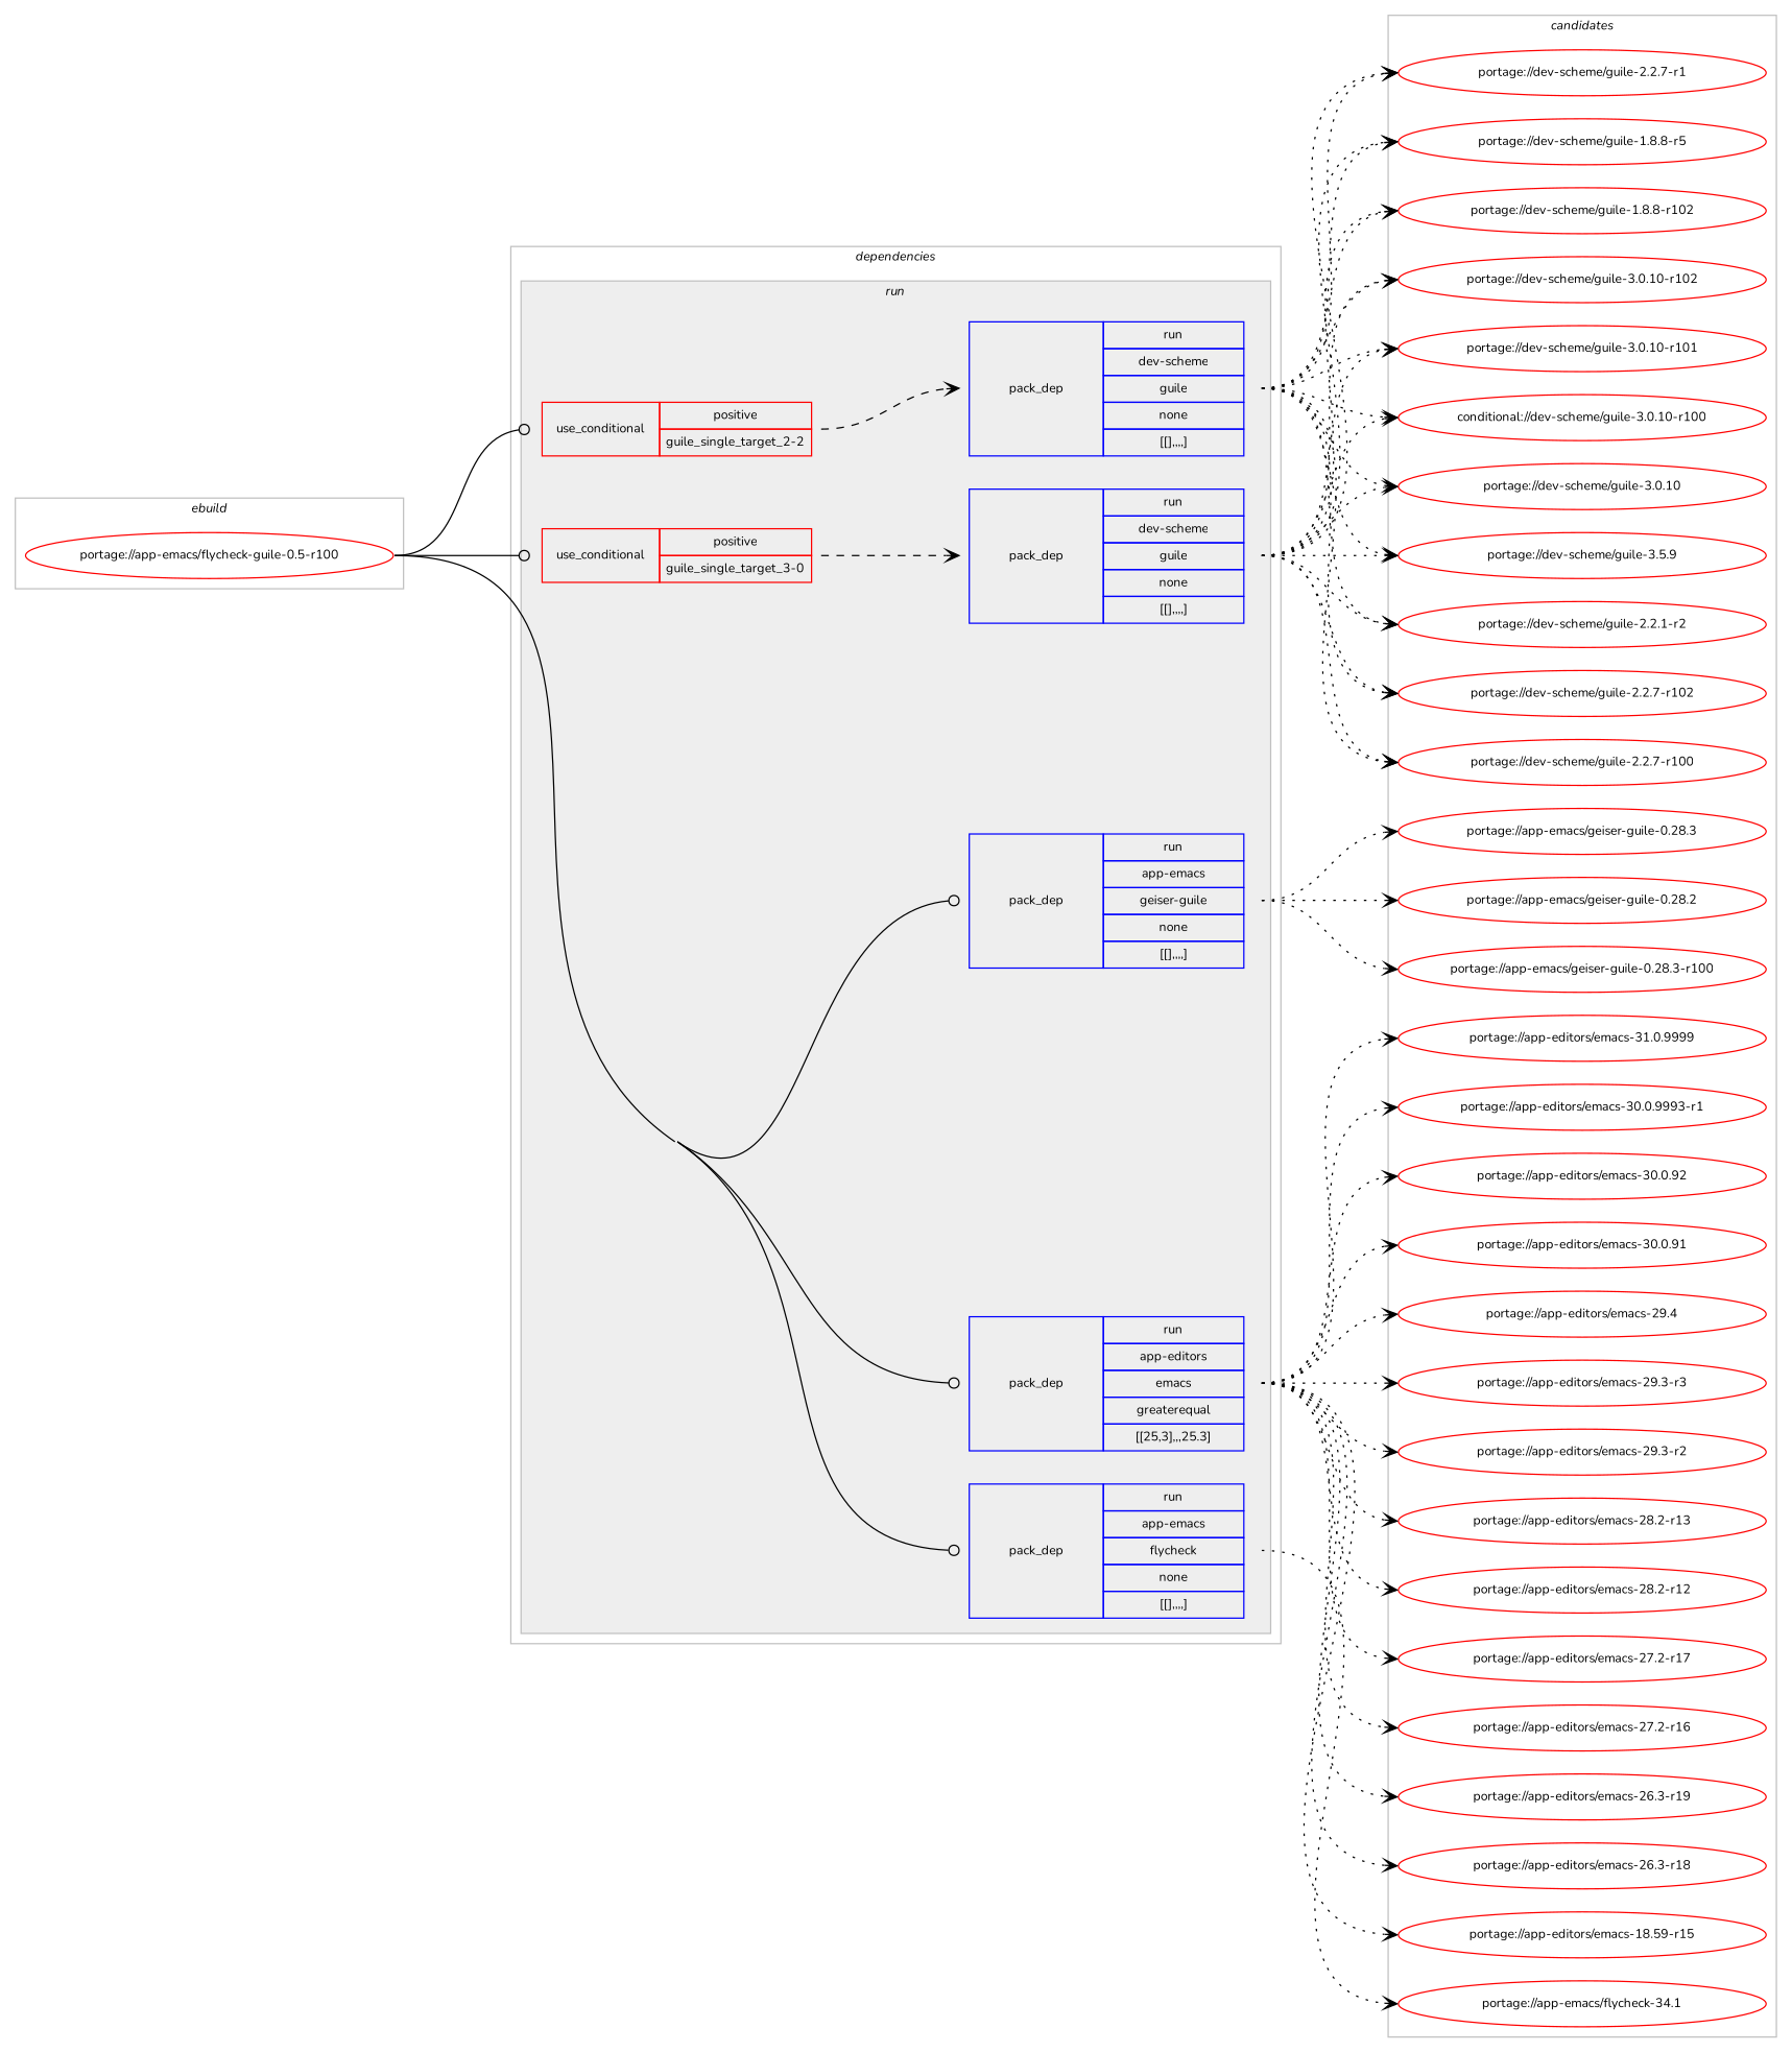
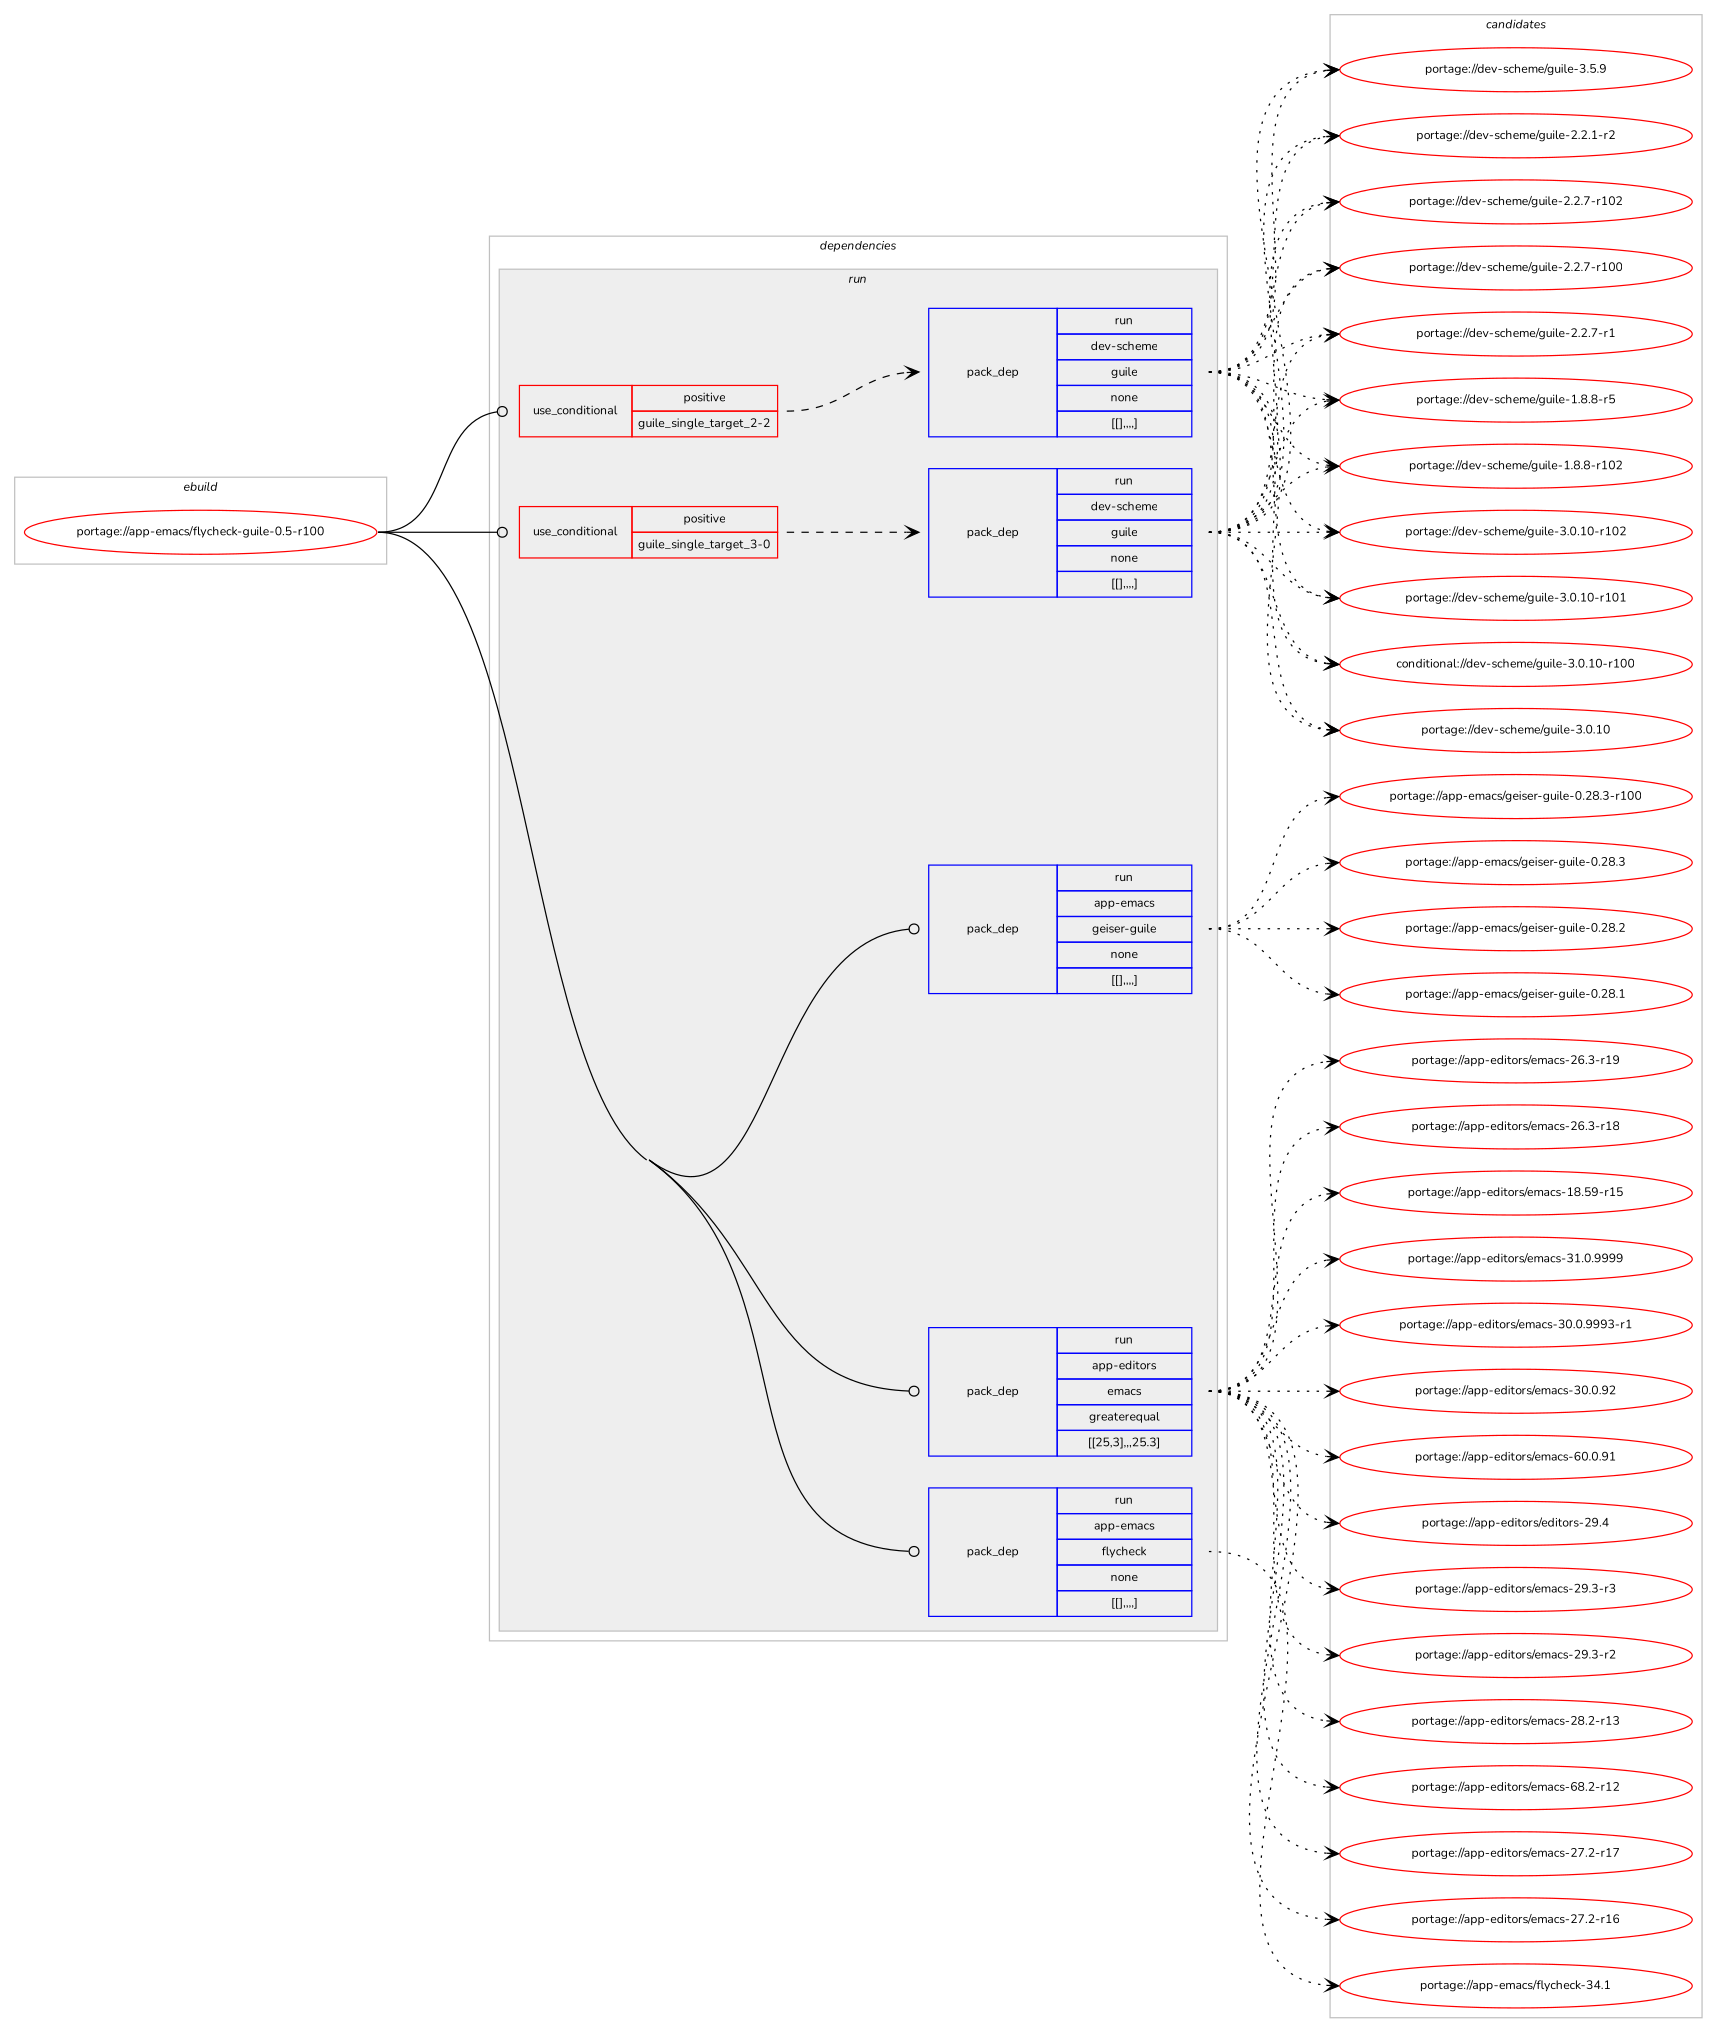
  digraph {
    compound=true
    concentrate=true
    fontname=Nunito
    fontsize=10
    newrank=true
    rankdir=LR
    ranksep=1.5
    node [color=red fontname=Nunito fontsize=10]
    edge [arrowhead=vee fontname=Nunito headport=w style=dotted tailport=e weight=100]
    n1 [label="portage://app-emacs/flycheck-guile-0.5-r100" width=4]
    n2 [color=blue label=<<TABLE BORDER="0" CELLBORDER="1" CELLSPACING="0" CELLPADDING="4" WIDTH="220"><TR><TD ROWSPAN="6" CELLPADDING="30">pack_dep</TD></TR><TR><TD WIDTH="110">run</TD></TR><TR><TD>dev-scheme</TD></TR><TR><TD>guile</TD></TR><TR><TD>none</TD></TR><TR><TD>[[],,,,]</TD></TR></TABLE>> shape=none]
    n3 [label=<<TABLE BORDER="0" CELLBORDER="1" CELLSPACING="0" CELLPADDING="4"><TR><TD ROWSPAN="3" CELLPADDING="10">use_conditional</TD></TR><TR><TD>positive</TD></TR><TR><TD>guile_single_target_2-2</TD></TR></TABLE>> shape=none]
    n4 [color=blue label=<<TABLE BORDER="0" CELLBORDER="1" CELLSPACING="0" CELLPADDING="4" WIDTH="220"><TR><TD ROWSPAN="6" CELLPADDING="30">pack_dep</TD></TR><TR><TD WIDTH="110">run</TD></TR><TR><TD>dev-scheme</TD></TR><TR><TD>guile</TD></TR><TR><TD>none</TD></TR><TR><TD>[[],,,,]</TD></TR></TABLE>> shape=none]
    n5 [label=<<TABLE BORDER="0" CELLBORDER="1" CELLSPACING="0" CELLPADDING="4"><TR><TD ROWSPAN="3" CELLPADDING="10">use_conditional</TD></TR><TR><TD>positive</TD></TR><TR><TD>guile_single_target_3-0</TD></TR></TABLE>> shape=none]
    n6 [color=blue label=<<TABLE BORDER="0" CELLBORDER="1" CELLSPACING="0" CELLPADDING="4" WIDTH="220"><TR><TD ROWSPAN="6" CELLPADDING="30">pack_dep</TD></TR><TR><TD WIDTH="110">run</TD></TR><TR><TD>app-editors</TD></TR><TR><TD>emacs</TD></TR><TR><TD>greaterequal</TD></TR><TR><TD>[[25,3],,,25.3]</TD></TR></TABLE>> shape=none]
    n7 [color=blue label=<<TABLE BORDER="0" CELLBORDER="1" CELLSPACING="0" CELLPADDING="4" WIDTH="220"><TR><TD ROWSPAN="6" CELLPADDING="30">pack_dep</TD></TR><TR><TD WIDTH="110">run</TD></TR><TR><TD>app-emacs</TD></TR><TR><TD>flycheck</TD></TR><TR><TD>none</TD></TR><TR><TD>[[],,,,]</TD></TR></TABLE>> shape=none]
    n8 [color=blue label=<<TABLE BORDER="0" CELLBORDER="1" CELLSPACING="0" CELLPADDING="4" WIDTH="220"><TR><TD ROWSPAN="6" CELLPADDING="30">pack_dep</TD></TR><TR><TD WIDTH="110">run</TD></TR><TR><TD>app-emacs</TD></TR><TR><TD>geiser-guile</TD></TR><TR><TD>none</TD></TR><TR><TD>[[],,,,]</TD></TR></TABLE>> shape=none]
    n9 [label="portage://dev-scheme/guile-3.0.10-r102" width=4]
    n10 [label="portage://dev-scheme/guile-3.0.10-r101" width=4]
    n11 [label="conditional://dev-scheme/guile-3.0.10-r100" width=4]
    n12 [label="portage://dev-scheme/guile-3.0.10" width=4]
    n13 [label="portage://dev-scheme/guile-3.5.9" width=4]
    n14 [label="portage://dev-scheme/guile-2.2.1-r2" width=4]
    n15 [label="portage://dev-scheme/guile-2.2.7-r102" width=4]
    n16 [label="portage://dev-scheme/guile-2.2.7-r100" width=4]
    n17 [label="portage://dev-scheme/guile-2.2.7-r1" width=4]
    n18 [label="portage://dev-scheme/guile-1.8.8-r5" width=4]
    n19 [label="portage://dev-scheme/guile-1.8.8-r102" width=4]
    n20 [label="portage://app-editors/emacs-31.0.9999" width=4]
    n21 [label="portage://app-editors/emacs-30.0.9993-r1" width=4]
    n22 [label="portage://app-editors/emacs-30.0.92" width=4]
-   n23 [label="portage://app-editors/emacs-30.0.91" width=4]
-   n24 [label="portage://app-editors/emacs-29.4" width=4]
+   n23 [label="portage://app-editors/emacs-60.0.91" width=4]
+   n24 [label="portage://app-editors/editors-29.4" width=4]
    n25 [label="portage://app-editors/emacs-29.3-r3" width=4]
    n26 [label="portage://app-editors/emacs-29.3-r2" width=4]
    n27 [label="portage://app-editors/emacs-28.2-r13" width=4]
-   n28 [label="portage://app-editors/emacs-28.2-r12" width=4]
+   n28 [label="portage://app-editors/emacs-68.2-r12" width=4]
    n29 [label="portage://app-editors/emacs-27.2-r17" width=4]
    n30 [label="portage://app-editors/emacs-27.2-r16" width=4]
    n31 [label="portage://app-editors/emacs-26.3-r19" width=4]
    n32 [label="portage://app-editors/emacs-26.3-r18" width=4]
    n33 [label="portage://app-editors/emacs-18.59-r15" width=4]
    n34 [label="portage://app-emacs/flycheck-34.1" width=4]
    n35 [label="portage://app-emacs/geiser-guile-0.28.3-r100" width=4]
    n36 [label="portage://app-emacs/geiser-guile-0.28.3" width=4]
    n37 [label="portage://app-emacs/geiser-guile-0.28.2" width=4]
+   n38 [label="portage://app-emacs/geiser-guile-0.28.1" width=4]
    subgraph cluster_1 {
      color=gray
      label=<<i>ebuild</i>>
      n1
    }
    subgraph cluster_2 {
      color=gray
      label=<<i>dependencies</i>>
      subgraph cluster_3 {
        color=gray
        fillcolor="#eeeeee"
        label=<<i>compile</i>>
        style=filled
      }
      subgraph cluster_4 {
        color=gray
        fillcolor="#eeeeee"
        label=<<i>compile and run</i>>
        style=filled
      }
      subgraph cluster_5 {
        color=gray
        fillcolor="#eeeeee"
        label=<<i>run</i>>
        style=filled
        subgraph sub_6 {
          color=gray
          fillcolor="#eeeeee"
          label=<<i>run</i>>
          style=filled
          n3
          subgraph sub_7 {
            color=gray
            fillcolor="#eeeeee"
            label=<<i>run</i>>
            style=filled
            n2
          }
        }
        subgraph sub_8 {
          color=gray
          fillcolor="#eeeeee"
          label=<<i>run</i>>
          style=filled
          n5
          subgraph sub_9 {
            color=gray
            fillcolor="#eeeeee"
            label=<<i>run</i>>
            style=filled
            n4
          }
        }
        subgraph sub_10 {
          color=gray
          fillcolor="#eeeeee"
          label=<<i>run</i>>
          style=filled
          n6
        }
        subgraph sub_11 {
          color=gray
          fillcolor="#eeeeee"
          label=<<i>run</i>>
          style=filled
          n7
        }
        subgraph sub_12 {
          color=gray
          fillcolor="#eeeeee"
          label=<<i>run</i>>
          style=filled
          n8
        }
      }
    }
    subgraph cluster_13 {
      color=gray
      label=<<i>candidates</i>>
      rank=same
      subgraph sub_14 {
        color=black
        label=<<i>candidates</i>>
        nodesep=1
        rank=same
        n9
        n10
        n11
        n12
        n13
        n14
        n15
        n16
        n17
        n18
        n19
      }
      subgraph sub_15 {
        color=black
        label=<<i>candidates</i>>
        nodesep=1
        rank=same
        n9
        n10
        n11
        n12
        n13
        n14
        n15
        n16
        n17
        n18
        n19
      }
      subgraph sub_16 {
        color=black
        label=<<i>candidates</i>>
        nodesep=1
        rank=same
        n20
        n21
        n22
        n23
        n24
        n25
        n26
        n27
        n28
        n29
        n30
        n31
        n32
        n33
      }
      subgraph sub_17 {
        color=black
        label=<<i>candidates</i>>
        nodesep=1
        rank=same
        n34
      }
      subgraph sub_18 {
        color=black
        label=<<i>candidates</i>>
        nodesep=1
        rank=same
        n35
        n36
        n37
+       n38
      }
    }
    n1 -> n3 [arrowhead=odot style=solid weight=20]
    n1 -> n5 [arrowhead=odot style=solid weight=20]
    n1 -> n6 [arrowhead=odot style=solid weight=20]
    n1 -> n7 [arrowhead=odot style=solid weight=20]
    n1 -> n8 [arrowhead=odot style=solid weight=20]
    n2 -> n9
    n2 -> n10
    n2 -> n11
    n2 -> n12
    n2 -> n13
    n2 -> n14
    n2 -> n15
    n2 -> n16
    n2 -> n17
    n2 -> n18
    n2 -> n19
    n3 -> n2 [style=dashed weight=20]
    n4 -> n9
    n4 -> n10
    n4 -> n11
    n4 -> n12
    n4 -> n13
    n4 -> n14
    n4 -> n15
    n4 -> n16
    n4 -> n17
    n4 -> n18
    n4 -> n19
    n5 -> n4 [style=dashed weight=20]
    n6 -> n20
    n6 -> n21
    n6 -> n22
    n6 -> n23
    n6 -> n24
    n6 -> n25
    n6 -> n26
    n6 -> n27
    n6 -> n28
    n6 -> n29
    n6 -> n30
    n6 -> n31
    n6 -> n32
    n6 -> n33
    n7 -> n34
    n8 -> n35
    n8 -> n36
    n8 -> n37
+   n8 -> n38
  }
